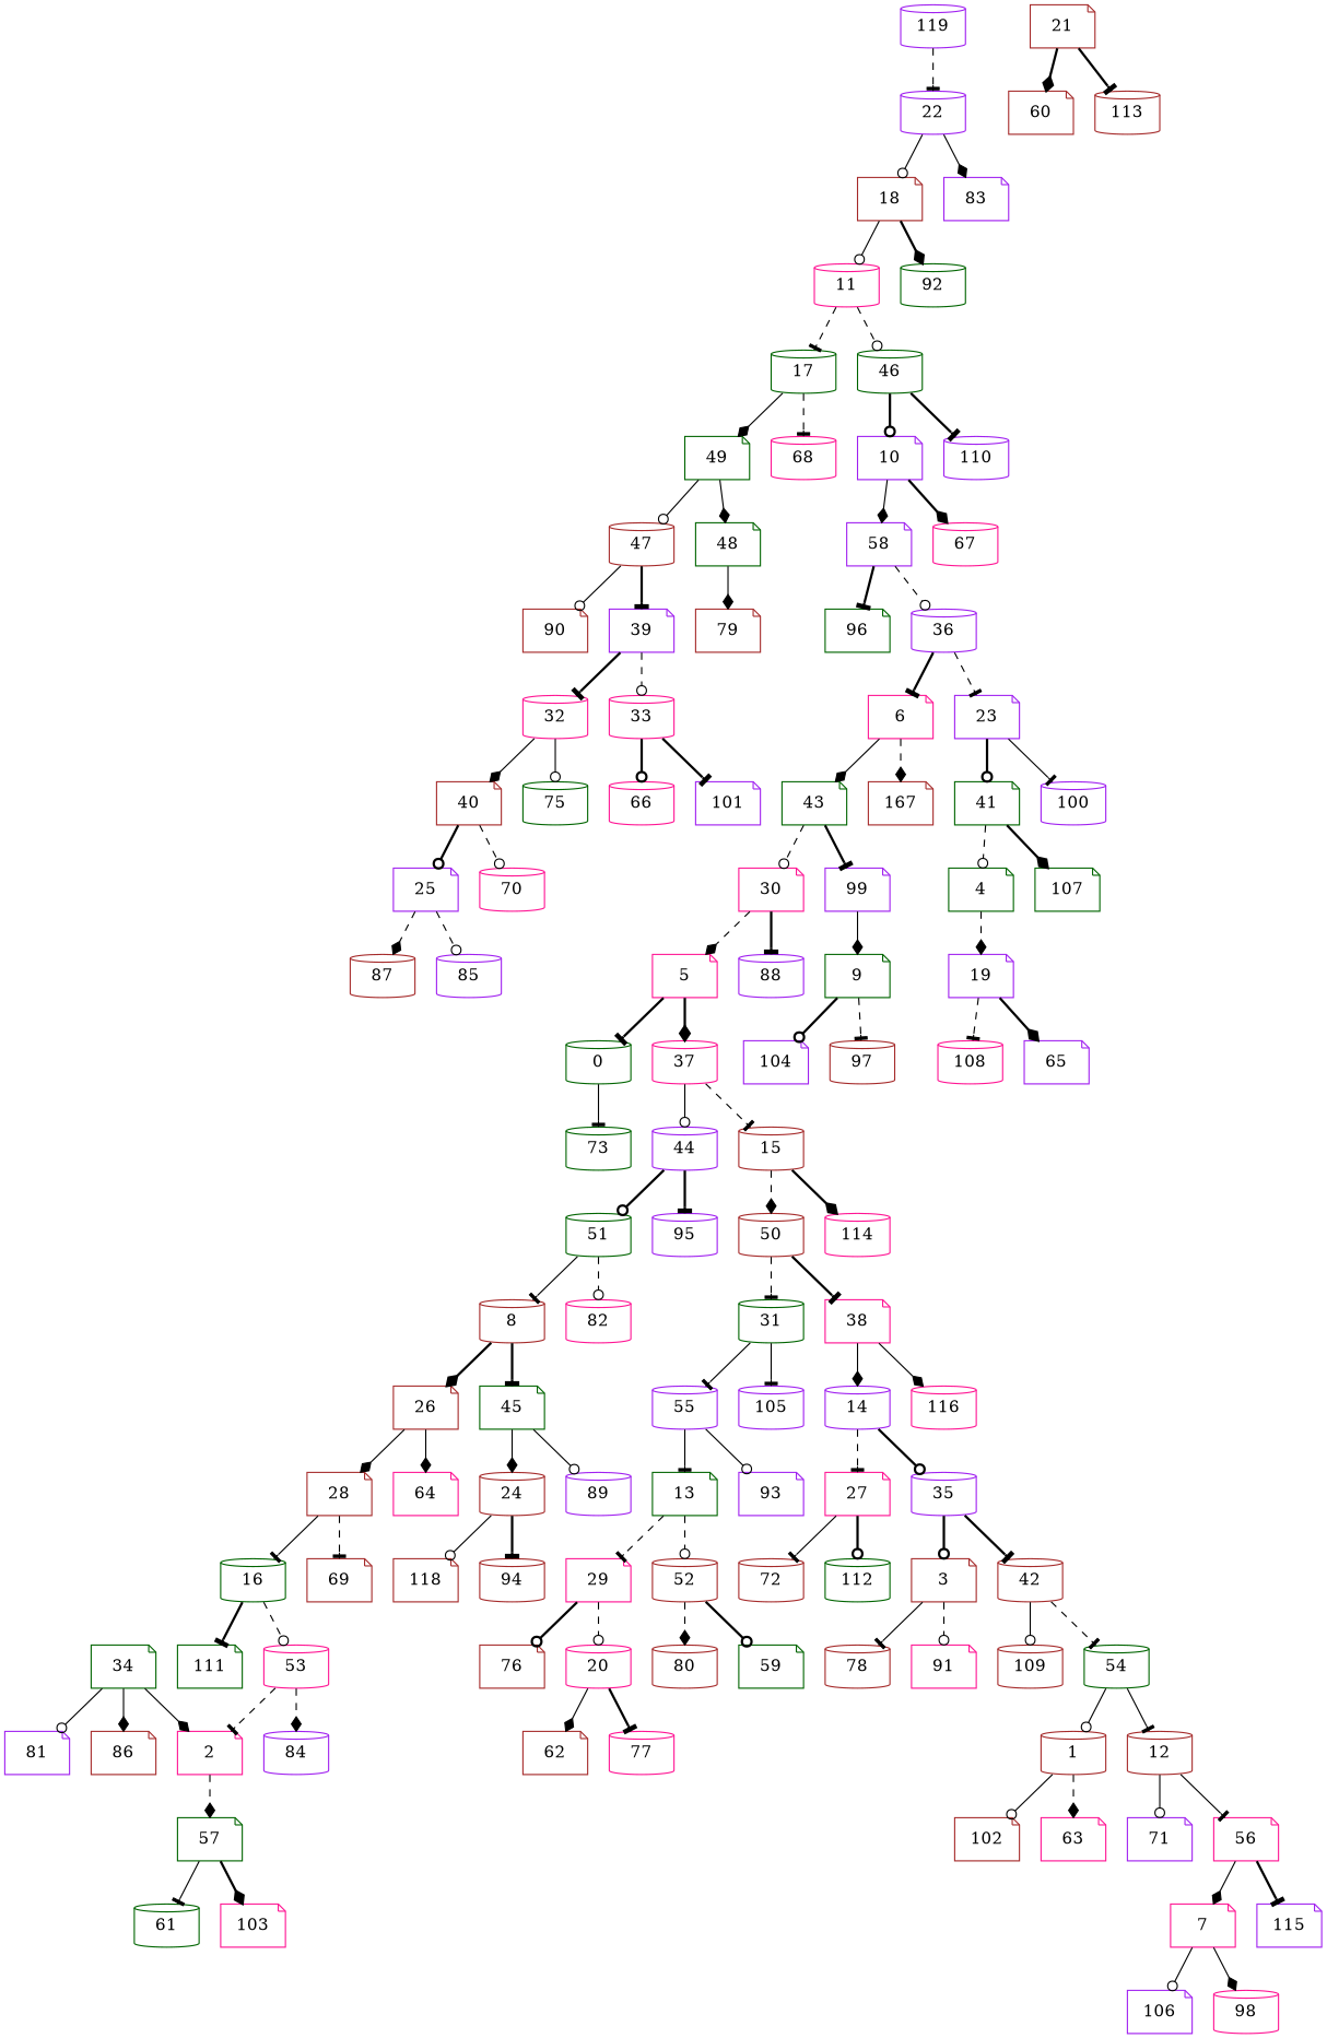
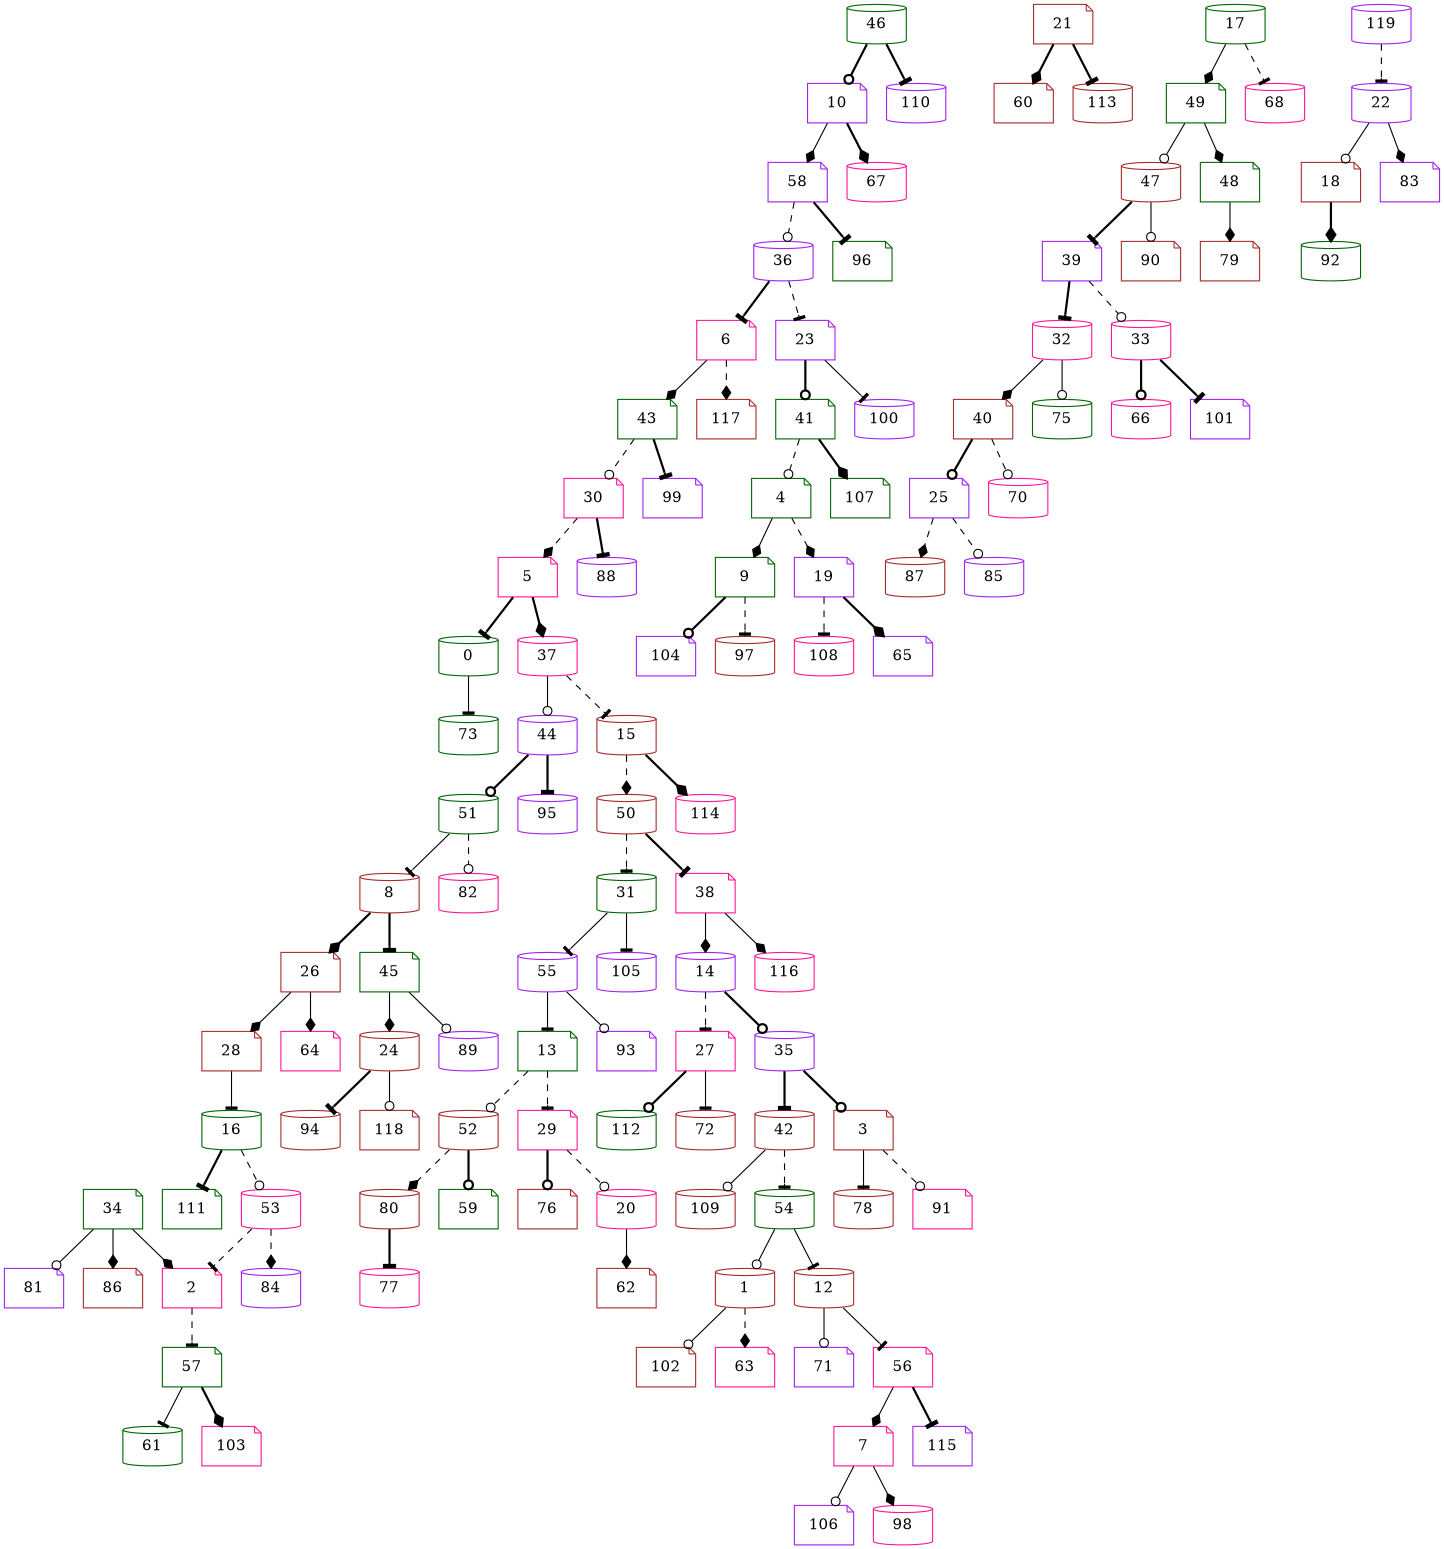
  digraph {
    node [color=brown shape=cylinder]
    edge [arrowhead=tee style=solid]
    n1 [color=darkgreen label=0]
    n2 [color=darkgreen label=73]
    n3 [label=21 shape=note]
    n4 [label=60 shape=note]
    n5 [label=113]
    n6 [label=1]
    n7 [color=deeppink label=63 shape=note]
    n8 [label=102 shape=note]
    n9 [color=deeppink label=2 shape=note]
    n10 [color=darkgreen label=57 shape=note]
    n11 [color=darkgreen label=34 shape=note]
    n12 [color=purple label=81 shape=note]
    n13 [label=86 shape=note]
    n14 [color=darkgreen label=61]
    n15 [color=deeppink label=103 shape=note]
    n16 [label=3 shape=note]
    n17 [color=deeppink label=91 shape=note]
    n18 [label=78]
    n19 [color=darkgreen label=4 shape=note]
    n20 [color=darkgreen label=9 shape=note]
    n21 [color=purple label=19 shape=note]
    n22 [color=purple label=104 shape=note]
    n23 [label=97]
    n24 [color=deeppink label=108]
    n25 [color=purple label=65 shape=note]
    n26 [color=deeppink label=5 shape=note]
    n27 [color=deeppink label=37]
    n28 [label=15]
    n29 [color=purple label=44]
    n30 [color=deeppink label=6 shape=note]
    n31 [color=darkgreen label=43 shape=note]
-   n32 [label=167 shape=note]
+   n32 [label=117 shape=note]
    n33 [color=deeppink label=30 shape=note]
    n34 [color=purple label=99 shape=note]
    n35 [color=deeppink label=7 shape=note]
    n36 [color=purple label=106 shape=note]
    n37 [color=deeppink label=98]
    n38 [label=8]
    n39 [label=26 shape=note]
    n40 [color=darkgreen label=45 shape=note]
    n41 [label=28 shape=note]
    n42 [color=deeppink label=64 shape=note]
    n43 [label=24]
    n44 [color=purple label=89]
    n45 [color=purple label=10 shape=note]
    n46 [color=purple label=58 shape=note]
    n47 [color=deeppink label=67]
    n48 [color=purple label=36]
    n49 [color=darkgreen label=96 shape=note]
-   n50 [color=deeppink label=11]
    n51 [color=darkgreen label=17]
    n52 [color=darkgreen label=46]
    n53 [color=darkgreen label=49 shape=note]
    n54 [color=deeppink label=68]
    n55 [color=purple label=110]
    n56 [label=12]
    n57 [color=deeppink label=56 shape=note]
    n58 [color=purple label=71 shape=note]
    n59 [color=purple label=115 shape=note]
    n60 [color=darkgreen label=13 shape=note]
    n61 [color=deeppink label=29 shape=note]
    n62 [label=52]
    n63 [color=deeppink label=20]
    n64 [label=76 shape=note]
    n65 [color=darkgreen label=59 shape=note]
    n66 [label=80]
    n67 [color=purple label=14]
    n68 [color=deeppink label=27 shape=note]
    n69 [color=purple label=35]
    n70 [label=72]
    n71 [color=darkgreen label=112]
    n72 [label=42]
    n73 [label=50]
    n74 [color=deeppink label=114]
    n75 [color=darkgreen label=31]
    n76 [color=deeppink label=38 shape=note]
    n77 [color=darkgreen label=16]
    n78 [color=deeppink label=53]
    n79 [color=darkgreen label=111 shape=note]
    n80 [color=purple label=84]
    n81 [label=47]
    n82 [color=darkgreen label=48 shape=note]
    n83 [label=18 shape=note]
    n84 [color=darkgreen label=92]
    n85 [label=62 shape=note]
    n86 [color=deeppink label=77]
    n87 [color=purple label=22]
    n88 [color=purple label=83 shape=note]
    n89 [color=purple label=23 shape=note]
    n90 [color=darkgreen label=41 shape=note]
    n91 [color=purple label=100]
    n92 [color=darkgreen label=107 shape=note]
    n93 [label=118 shape=note]
    n94 [label=94]
    n95 [color=purple label=25 shape=note]
    n96 [label=87]
    n97 [color=purple label=85]
-   n98 [label=69 shape=note]
    n99 [color=purple label=88]
    n100 [color=purple label=55]
    n101 [color=purple label=105]
    n102 [color=purple label=93 shape=note]
    n103 [color=deeppink label=32]
    n104 [label=40 shape=note]
    n105 [color=darkgreen label=75]
    n106 [color=deeppink label=70]
    n107 [color=deeppink label=33]
    n108 [color=deeppink label=66]
    n109 [color=purple label=101 shape=note]
    n110 [color=darkgreen label=54]
    n111 [label=109]
    n112 [color=darkgreen label=51]
    n113 [color=purple label=95]
    n114 [color=deeppink label=116]
    n115 [color=purple label=39 shape=note]
    n116 [color=deeppink label=82]
    n117 [label=90 shape=note]
    n118 [label=79 shape=note]
    n119 [color=purple label=119]
    n1 -> n2
    n3 -> n4 [arrowhead=diamond style=bold]
    n3 -> n5 [style=bold]
    n6 -> n7 [arrowhead=diamond style=dashed]
    n6 -> n8 [arrowhead=odot]
-   n9 -> n10 [arrowhead=diamond style=dashed]
+   n9 -> n10 [style=dashed]
    n10 -> n14
    n10 -> n15 [arrowhead=diamond style=bold]
    n11 -> n9 [arrowhead=diamond]
    n11 -> n12 [arrowhead=odot]
    n11 -> n13 [arrowhead=diamond]
    n16 -> n17 [arrowhead=odot style=dashed]
    n16 -> n18
-   n34 -> n20 [arrowhead=diamond]
+   n19 -> n20 [arrowhead=diamond]
    n19 -> n21 [arrowhead=diamond style=dashed]
    n20 -> n22 [arrowhead=odot style=bold]
    n20 -> n23 [style=dashed]
    n21 -> n24 [style=dashed]
    n21 -> n25 [arrowhead=diamond style=bold]
    n26 -> n1 [style=bold]
    n26 -> n27 [arrowhead=diamond style=bold]
    n27 -> n28 [style=dashed]
    n27 -> n29 [arrowhead=odot]
    n28 -> n73 [arrowhead=diamond style=dashed]
    n28 -> n74 [arrowhead=diamond style=bold]
    n29 -> n112 [arrowhead=odot style=bold]
    n29 -> n113 [style=bold]
    n30 -> n31 [arrowhead=diamond]
    n30 -> n32 [arrowhead=diamond style=dashed]
    n31 -> n33 [arrowhead=odot style=dashed]
    n31 -> n34 [style=bold]
    n33 -> n26 [arrowhead=diamond style=dashed]
    n33 -> n99 [style=bold]
    n35 -> n36 [arrowhead=odot]
    n35 -> n37 [arrowhead=diamond]
    n38 -> n39 [arrowhead=diamond style=bold]
    n38 -> n40 [style=bold]
    n39 -> n41 [arrowhead=diamond]
    n39 -> n42 [arrowhead=diamond]
    n40 -> n43 [arrowhead=diamond]
    n40 -> n44 [arrowhead=odot]
    n41 -> n77
-   n41 -> n98 [style=dashed]
    n43 -> n93 [arrowhead=odot]
    n43 -> n94 [style=bold]
    n45 -> n46 [arrowhead=diamond]
    n45 -> n47 [arrowhead=diamond style=bold]
    n46 -> n48 [arrowhead=odot style=dashed]
    n46 -> n49 [style=bold]
    n48 -> n30 [style=bold]
    n48 -> n89 [style=dashed]
-   n50 -> n51 [style=dashed]
-   n50 -> n52 [arrowhead=odot style=dashed]
    n51 -> n53 [arrowhead=diamond]
    n51 -> n54 [style=dashed]
    n52 -> n45 [arrowhead=odot style=bold]
    n52 -> n55 [style=bold]
    n53 -> n81 [arrowhead=odot]
    n53 -> n82 [arrowhead=diamond]
    n56 -> n57
    n56 -> n58 [arrowhead=odot]
    n57 -> n35 [arrowhead=diamond]
    n57 -> n59 [style=bold]
    n60 -> n61 [style=dashed]
    n60 -> n62 [arrowhead=odot style=dashed]
    n61 -> n63 [arrowhead=odot style=dashed]
    n61 -> n64 [arrowhead=odot style=bold]
    n62 -> n65 [arrowhead=odot style=bold]
    n62 -> n66 [arrowhead=diamond style=dashed]
    n63 -> n85 [arrowhead=diamond]
-   n63 -> n86 [style=bold]
+   n66 -> n86 [style=bold]
    n67 -> n68 [style=dashed]
    n67 -> n69 [arrowhead=odot style=bold]
    n68 -> n70
    n68 -> n71 [arrowhead=odot style=bold]
    n69 -> n16 [arrowhead=odot style=bold]
    n69 -> n72 [style=bold]
    n72 -> n110 [style=dashed]
    n72 -> n111 [arrowhead=odot]
    n73 -> n75 [style=dashed]
    n73 -> n76 [style=bold]
    n75 -> n100
    n75 -> n101
    n76 -> n67 [arrowhead=diamond]
    n76 -> n114 [arrowhead=diamond]
    n77 -> n78 [arrowhead=odot style=dashed]
    n77 -> n79 [style=bold]
    n78 -> n9 [style=dashed]
    n78 -> n80 [arrowhead=diamond style=dashed]
    n81 -> n115 [style=bold]
    n81 -> n117 [arrowhead=odot]
    n82 -> n118 [arrowhead=diamond]
-   n83 -> n50 [arrowhead=odot]
    n83 -> n84 [arrowhead=diamond style=bold]
    n87 -> n83 [arrowhead=odot]
    n87 -> n88 [arrowhead=diamond]
    n89 -> n90 [arrowhead=odot style=bold]
    n89 -> n91
    n90 -> n19 [arrowhead=odot style=dashed]
    n90 -> n92 [arrowhead=diamond style=bold]
    n95 -> n96 [arrowhead=diamond style=dashed]
    n95 -> n97 [arrowhead=odot style=dashed]
    n100 -> n60
    n100 -> n102 [arrowhead=odot]
    n103 -> n104 [arrowhead=diamond]
    n103 -> n105 [arrowhead=odot]
    n104 -> n95 [arrowhead=odot style=bold]
    n104 -> n106 [arrowhead=odot style=dashed]
    n107 -> n108 [arrowhead=odot style=bold]
    n107 -> n109 [style=bold]
    n110 -> n6 [arrowhead=odot]
    n110 -> n56
    n112 -> n38
    n112 -> n116 [arrowhead=odot style=dashed]
    n115 -> n103 [style=bold]
    n115 -> n107 [arrowhead=odot style=dashed]
    n119 -> n87 [style=dashed]
  }
